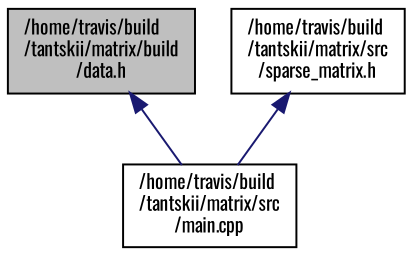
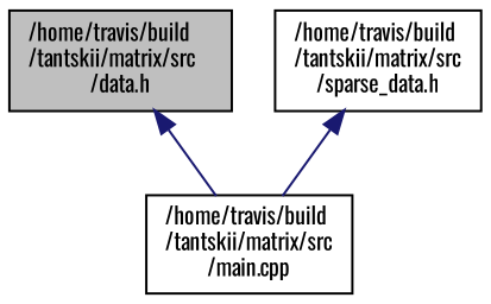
  digraph {
    fontname=Oswald
    node [color=black fillcolor=white fontname=Oswald fontsize=10 shape=record style=filled]
    edge [color=midnightblue dir=back fontname=Oswald fontsize=10 labelfontname=Helvetica labelfontsize=10 style=solid]
-   n1 [fillcolor=grey75 fontcolor=black height=0.2 label="/home/travis/build\l/tantskii/matrix/build\l/data.h" width=0.4]
+   n1 [fillcolor=grey75 fontcolor=black height=0.2 label="/home/travis/build\l/tantskii/matrix/src\l/data.h" width=0.4]
    n2 [height=0.2 label="/home/travis/build\l/tantskii/matrix/src\l/main.cpp" width=0.4]
-   n3 [height=0.2 label="/home/travis/build\l/tantskii/matrix/src\l/sparse_matrix.h" width=0.4]
+   n3 [height=0.2 label="/home/travis/build\l/tantskii/matrix/src\l/sparse_data.h" width=0.4]
    n1 -> n2
    n3 -> n2
  }
